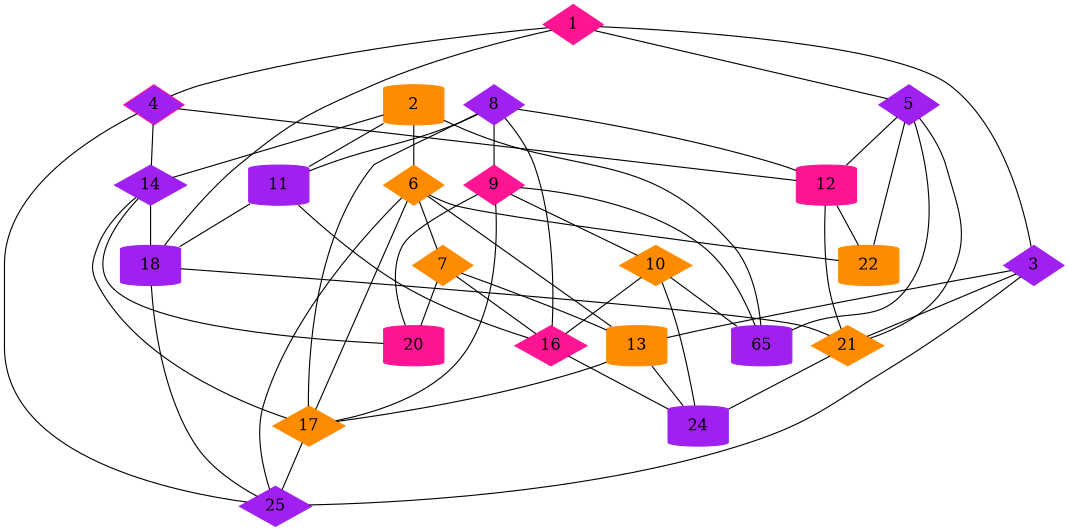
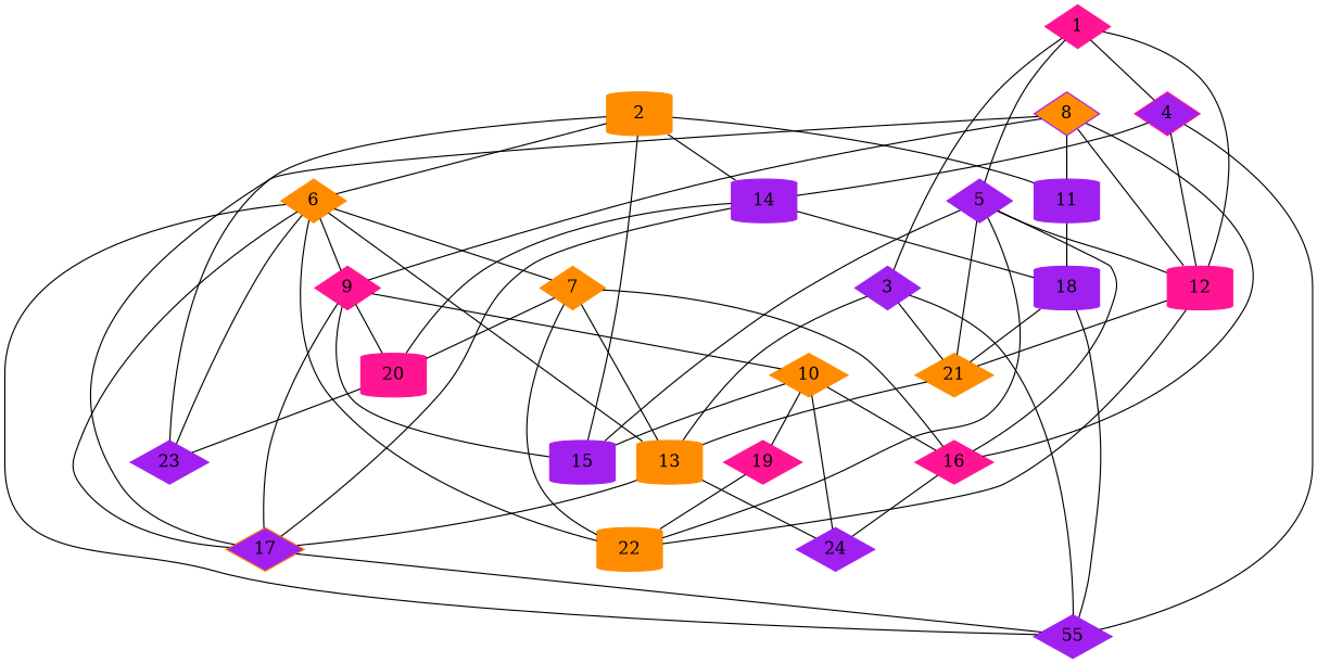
  graph {
    node [color=purple shape=diamond style=filled]
    edge [weight=1.0]
    1 [color=deeppink]
    3
    4 [color=deeppink fillcolor=purple]
    5
    18 [shape=cylinder]
    13 [color=darkorange shape=cylinder]
    21 [color=darkorange]
-   25
-   14
+   25 [label=55]
+   14 [shape=cylinder]
    12 [color=deeppink shape=cylinder]
-   15 [shape=cylinder label=65]
+   15 [shape=cylinder]
    22 [color=darkorange shape=cylinder]
    2 [color=darkorange shape=cylinder]
    6 [color=darkorange]
    11 [shape=cylinder]
+   23
    7 [color=darkorange]
    9 [color=deeppink]
-   17 [color=darkorange]
+   17 [color=darkorange fillcolor=purple]
    16 [color=deeppink]
    20 [color=deeppink shape=cylinder]
-   24 [shape=cylinder]
+   24
    10 [color=darkorange]
-   8
+   8 [fillcolor=darkorange]
+   19 [color=deeppink]
    1 -- 3
    1 -- 4
    1 -- 5
-   1 -- 18
+   1 -- 12
    3 -- 13
    3 -- 21 [weight=2.0]
    3 -- 25 [weight=2.0]
    4 -- 25
    4 -- 14 [weight=2.0]
    4 -- 12 [weight=2.0]
    5 -- 21
    5 -- 12
    5 -- 15 [weight=2.0]
    5 -- 22
    18 -- 21 [weight=2.0]
    18 -- 25
    13 -- 17
    13 -- 24
-   21 -- 24 [weight=2.0]
+   21 -- 13 [weight=2.0]
    14 -- 18
    14 -- 17
    14 -- 20
    12 -- 21
    12 -- 22
    2 -- 14
    2 -- 15 [weight=2.0]
    2 -- 6
    2 -- 11
+   2 -- 23
    6 -- 13 [weight=2.0]
    6 -- 25
    6 -- 22 [weight=2.0]
+   6 -- 23
    6 -- 7
+   6 -- 9
    6 -- 17
    11 -- 18
-   11 -- 16
+   5 -- 16
    7 -- 13
+   7 -- 22
    7 -- 16
    7 -- 20 [weight=2.0]
    9 -- 15
    9 -- 17
    9 -- 20
    9 -- 10
    17 -- 25
    16 -- 24
+   20 -- 23 [weight=2.0]
    10 -- 15
    10 -- 16 [weight=2.0]
    10 -- 24
+   10 -- 19
    8 -- 12
    8 -- 11
    8 -- 9
    8 -- 17
    8 -- 16
+   19 -- 22
  }
